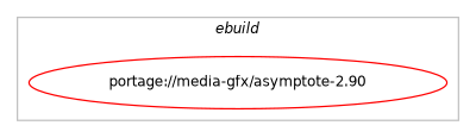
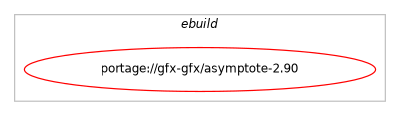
  digraph {
    compound=true
    concentrate=true
    fontname=Helvetica
    fontsize=10
    newrank=true
    rankdir=LR
    ranksep=1.5
-   n1 [color=red fontname=Helvetica fontsize=10 label="portage://media-gfx/asymptote-2.90" width=4]
+   n1 [color=red fontname=Helvetica fontsize=10 label="portage://gfx-gfx/asymptote-2.90" width=4]
    subgraph cluster_1 {
      color=gray
      label=<<i>ebuild</i>>
      n1
    }
    subgraph cluster_2 {
      color=gray
      label=<<i>dependencies</i>>
      subgraph cluster_3 {
        color=gray
        fillcolor="#eeeeee"
        label=<<i>compile</i>>
        style=filled
      }
      subgraph cluster_4 {
        color=gray
        fillcolor="#eeeeee"
        label=<<i>compile and run</i>>
        style=filled
      }
      subgraph cluster_5 {
        color=gray
        fillcolor="#eeeeee"
        label=<<i>run</i>>
        style=filled
      }
    }
    subgraph cluster_6 {
      color=gray
      label=<<i>candidates</i>>
      rank=same
    }
  }
